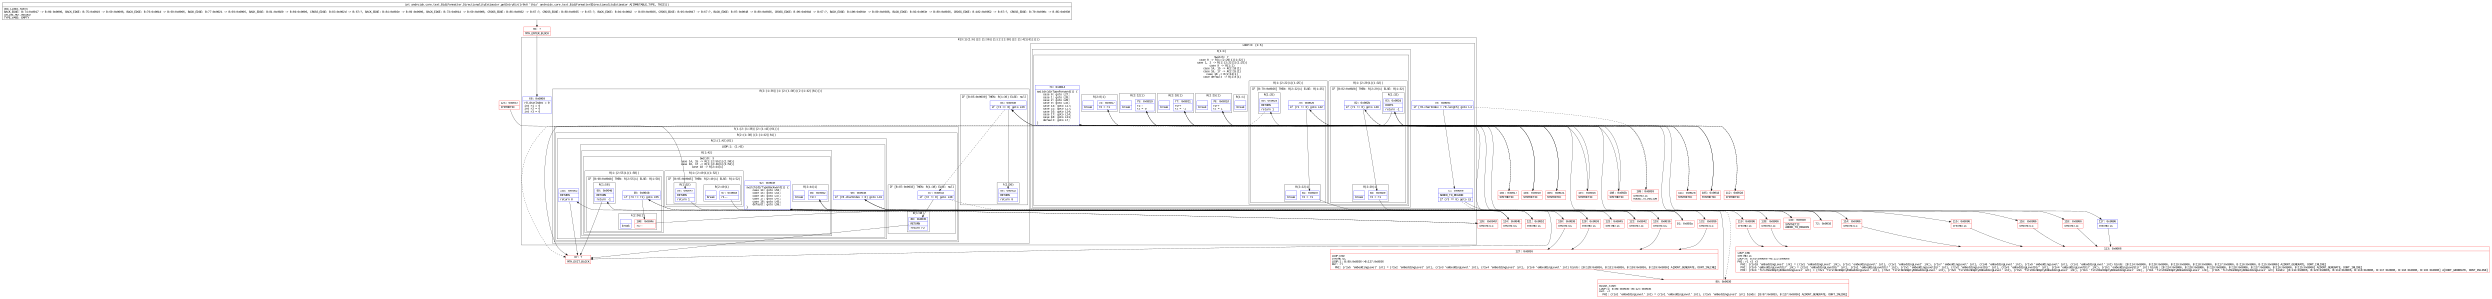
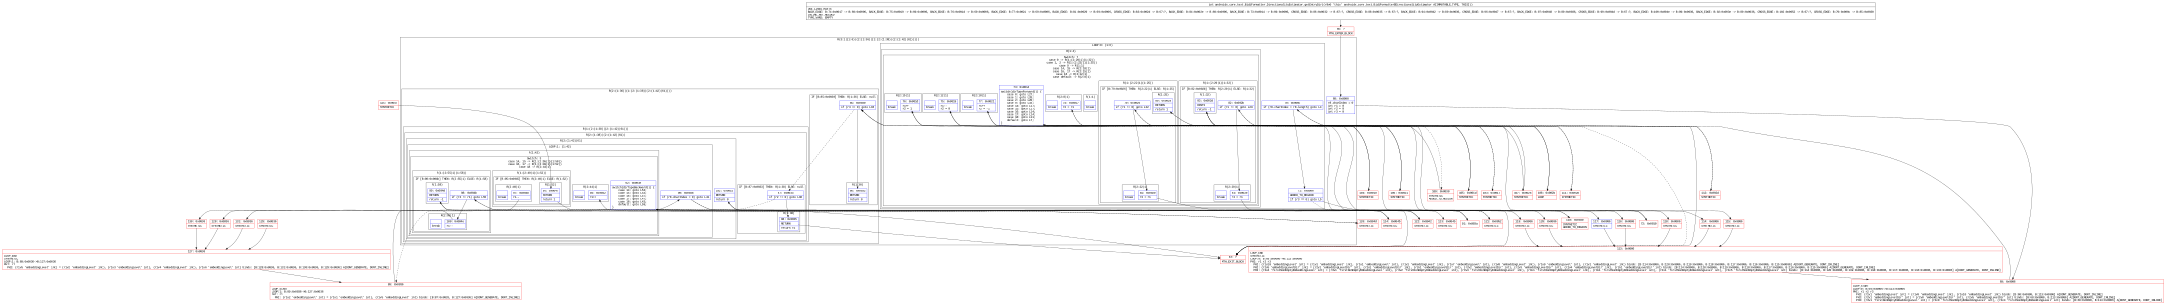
  digraph {
    fontname="Liberation Mono"
    node [color=blue fontname="Liberation Mono" shape=record]
    edge [fontname="Liberation Mono"]
    n1 [label="{84\:\ 0x002e|r3 = r1\l}"]
    n2 [label="{|break\l}"]
    n3 [label="{83\:\ 0x002d|HINTS\l|return \-1\l}"]
    n4 [label="{82\:\ 0x002b|if (r1 != 0) goto L29\l}"]
    n5 [label="{81\:\ 0x0029|r3 = r1\l}"]
    n6 [label="{|break\l}"]
    n7 [label="{80\:\ 0x0028|RETURN\l|return 1\l}"]
    n8 [label="{79\:\ 0x0026|if (r1 != 0) goto L22\l}"]
    n9 [label="{|break\l}"]
    n10 [label="{77\:\ 0x0021|r5++\lr2 = \-1\l}"]
    n11 [label="{|break\l}"]
    n12 [label="{76\:\ 0x001d|r1++\lr2 = 1\l}"]
    n13 [label="{|break\l}"]
    n14 [label="{75\:\ 0x0019|r1\-\-\lr2 = 0\l}"]
    n15 [label="{|break\l}"]
    n16 [label="{74\:\ 0x0017|r3 = r1\l}"]
    n17 [label="{|break\l}"]
    n18 [label="{73\:\ 0x0014|switch(dirTypeForward()) \{\l    case 0: goto L27;\l    case 1: goto L20;\l    case 2: goto L20;\l    case 9: goto L33;\l    case 14: goto L17;\l    case 15: goto L17;\l    case 16: goto L14;\l    case 17: goto L14;\l    case 18: goto L11;\l    default: goto L7;\l\}\l}"]
    n19 [label="{70\:\ 0x000c|if (r8.charIndex \< r8.length) goto L4\l}"]
    n20 [label="{71\:\ 0x000e|ADDED_TO_REGION\l|if (r3 == 0) goto L5\l}"]
    n21 [label="{86\:\ 0x0032|RETURN\l|return 0\l}"]
    n22 [label="{85\:\ 0x0030|if (r3 == 0) goto L36\l}"]
    n23 [label="{88\:\ 0x0035|RETURN\l|return r2\l}"]
    n24 [label="{87\:\ 0x0033|if (r2 != 0) goto L38\l}"]
-   n25 [color=red label="{100\:\ 0x004e|r1\-\-\l}"]
+   n25 [label="{100\:\ 0x004e|r1\-\-\l}"]
    n26 [label="{|break\l}"]
    n27 [label="{99\:\ 0x004d|RETURN\l|return \-1\l}"]
    n28 [label="{98\:\ 0x004b|if (r3 != r1) goto L55\l}"]
    n29 [label="{97\:\ 0x0048|r1\-\-\l}"]
    n30 [label="{|break\l}"]
    n31 [label="{96\:\ 0x0047|RETURN\l|return 1\l}"]
    n32 [label="{94\:\ 0x0042|r1++\l}"]
    n33 [label="{|break\l}"]
    n34 [label="{92\:\ 0x003e|switch(dirTypeBackward()) \{\l    case 14: goto L53;\l    case 15: goto L53;\l    case 16: goto L47;\l    case 17: goto L47;\l    case 18: goto L43;\l    default: goto L59;\l\}\l}"]
    n35 [label="{90\:\ 0x0038|if (r8.charIndex \> 0) goto L41\l}"]
    n36 [label="{102\:\ 0x0052|RETURN\l|return 0\l}"]
    n37 [label="{68\:\ 0x0000|r8.charIndex = 0\lint r1 = 0\lint r2 = 0\lint r3 = 0\l}"]
    n38 [color=red label="{120\:\ 0x0006|SYNTHETIC\l}"]
    n39 [color=red label="{105\:\ 0x001d|SYNTHETIC\l}"]
    n40 [color=red label="{67\:\ ?|MTH_EXIT_BLOCK\l}"]
    n41 [color=red label="{112\:\ 0x002d|SYNTHETIC\l}"]
    n42 [color=red label="{119\:\ 0x0006|SYNTHETIC\l}"]
    n43 [color=red label="{111\:\ 0x0028|SYNTHETIC\l}"]
    n44 [color=red label="{118\:\ 0x0006|SYNTHETIC\l}"]
    n45 [label="{117\:\ 0x0006|SYNTHETIC\l}"]
    n46 [color=red label="{116\:\ 0x0006|SYNTHETIC\l}"]
    n47 [color=red label="{115\:\ 0x0006|SYNTHETIC\l}"]
    n48 [color=red label="{103\:\ 0x0017|SYNTHETIC\l}"]
    n49 [color=red label="{104\:\ 0x0019|SYNTHETIC\l}"]
    n50 [color=red label="{106\:\ 0x0021|SYNTHETIC\l}"]
    n51 [color=red label="{107\:\ 0x0026|SYNTHETIC\l}"]
-   n52 [color=red label="{108\:\ 0x002b|SYNTHETIC\l}"]
+   n52 [color=red label="{108\:\ 0x002b|LOOP\l}"]
    n53 [color=red label="{114\:\ 0x0006|SYNTHETIC\l}"]
    n54 [color=red label="{109\:\ 0x0030|SYNTHETIC\lADDED_TO_REGION\l}"]
    n55 [color=red label="{72\:\ 0x0010}"]
    n56 [color=red label="{110\:\ 0x0030|SYNTHETIC\lADDED_TO_REGION\l}"]
-   n57 [color=red label="{89\:\ 0x0036|BLOCK_START\lLOOP:1: B:89:0x0036\-\>B:127:0x0036\lPHI: r1 \l  PHI: (r1v2 'embeddingLevel' int) = (r1v1 'embeddingLevel' int), (r1v5 'embeddingLevel' int) binds: [B:87:0x0033, B:127:0x0036] A[DONT_GENERATE, DONT_INLINE]\l}"]
+   n57 [color=red label="{89\:\ 0x0036|LOOP_START\lLOOP:1: B:89:0x0036\-\>B:127:0x0036\lPHI: r1 \l  PHI: (r1v2 'embeddingLevel' int) = (r1v1 'embeddingLevel' int), (r1v5 'embeddingLevel' int) binds: [B:87:0x0033, B:127:0x0036] A[DONT_GENERATE, DONT_INLINE]\l}"]
    n58 [color=red label="{131\:\ 0x0036|SYNTHETIC\l}"]
    n59 [color=red label="{126\:\ 0x004d|SYNTHETIC\l}"]
    n60 [color=red label="{130\:\ 0x0036|SYNTHETIC\l}"]
    n61 [color=red label="{129\:\ 0x0036|SYNTHETIC\l}"]
    n62 [color=red label="{122\:\ 0x0042|SYNTHETIC\l}"]
    n63 [color=red label="{123\:\ 0x0045|SYNTHETIC\l}"]
    n64 [color=red label="{124\:\ 0x004b|SYNTHETIC\l}"]
    n65 [color=red label="{128\:\ 0x0036|SYNTHETIC\l}"]
    n66 [color=red label="{91\:\ 0x003a}"]
    n67 [color=red label="{121\:\ 0x0052|SYNTHETIC\l}"]
+   n68 [color=red label="{69\:\ 0x0006|LOOP_START\lLOOP:0: B:69:0x0006\-\>B:113:0x0006\lPHI: r1 r2 r3 \l  PHI: (r1v1 'embeddingLevel' int) = (r1v0 'embeddingLevel' int), (r1v10 'embeddingLevel' int) binds: [B:68:0x0000, B:113:0x0006] A[DONT_GENERATE, DONT_INLINE]\l  PHI: (r2v1 'embeddingLevelDir' int) = (r2v0 'embeddingLevelDir' int), (r2v5 'embeddingLevelDir' int) binds: [B:68:0x0000, B:113:0x0006] A[DONT_GENERATE, DONT_INLINE]\l  PHI: (r3v1 'firstNonEmptyEmbeddingLevel' int) = (r3v0 'firstNonEmptyEmbeddingLevel' int), (r3v4 'firstNonEmptyEmbeddingLevel' int) binds: [B:68:0x0000, B:113:0x0006] A[DONT_GENERATE, DONT_INLINE]\l}"]
    n69 [color=red label="{113\:\ 0x0006|LOOP_END\lSYNTHETIC\lLOOP:0: B:69:0x0006\-\>B:113:0x0006\lPHI: r1 r2 r3 \l  PHI: (r1v10 'embeddingLevel' int) = (r1v1 'embeddingLevel' int), (r1v1 'embeddingLevel' int), (r1v1 'embeddingLevel' int), (r1v7 'embeddingLevel' int), (r1v8 'embeddingLevel' int), (r1v9 'embeddingLevel' int), (r1v1 'embeddingLevel' int) binds: [B:114:0x0006, B:120:0x0006, B:119:0x0006, B:118:0x0006, B:117:0x0006, B:116:0x0006, B:115:0x0006] A[DONT_GENERATE, DONT_INLINE]\l  PHI: (r2v5 'embeddingLevelDir' int) = (r2v1 'embeddingLevelDir' int), (r2v1 'embeddingLevelDir' int), (r2v1 'embeddingLevelDir' int), (r2v2 'embeddingLevelDir' int), (r2v3 'embeddingLevelDir' int), (r2v4 'embeddingLevelDir' int), (r2v1 'embeddingLevelDir' int) binds: [B:114:0x0006, B:120:0x0006, B:119:0x0006, B:118:0x0006, B:117:0x0006, B:116:0x0006, B:115:0x0006] A[DONT_GENERATE, DONT_INLINE]\l  PHI: (r3v4 'firstNonEmptyEmbeddingLevel' int) = (r3v1 'firstNonEmptyEmbeddingLevel' int), (r3v2 'firstNonEmptyEmbeddingLevel' int), (r3v3 'firstNonEmptyEmbeddingLevel' int), (r3v1 'firstNonEmptyEmbeddingLevel' int), (r3v1 'firstNonEmptyEmbeddingLevel' int), (r3v1 'firstNonEmptyEmbeddingLevel' int), (r3v5 'firstNonEmptyEmbeddingLevel' int) binds: [B:114:0x0006, B:120:0x0006, B:119:0x0006, B:118:0x0006, B:117:0x0006, B:116:0x0006, B:115:0x0006] A[DONT_GENERATE, DONT_INLINE]\l}"]
    n70 [color=red label="{127\:\ 0x0036|LOOP_END\lSYNTHETIC\lLOOP:1: B:89:0x0036\-\>B:127:0x0036\lPHI: r1 \l  PHI: (r1v5 'embeddingLevel' int) = (r1v2 'embeddingLevel' int), (r1v3 'embeddingLevel' int), (r1v4 'embeddingLevel' int), (r1v6 'embeddingLevel' int) binds: [B:128:0x0036, B:131:0x0036, B:130:0x0036, B:129:0x0036] A[DONT_GENERATE, DONT_INLINE]\l}"]
    n71 [color=red label="{125\:\ 0x0047|SYNTHETIC\l}"]
    n72 [color=red label="{66\:\ ?|MTH_ENTER_BLOCK\l}"]
    n73 [label="{int androidx.core.text.BidiFormatter.DirectionalityEstimator.getEntryDir((r8v0 'this' androidx.core.text.BidiFormatter$DirectionalityEstimator A[IMMUTABLE_TYPE, THIS]))  | USE_LINES_HINTS\lBACK_EDGE: B:74:0x0017 \-\> B:69:0x0006, BACK_EDGE: B:75:0x0019 \-\> B:69:0x0006, BACK_EDGE: B:76:0x001d \-\> B:69:0x0006, BACK_EDGE: B:77:0x0021 \-\> B:69:0x0006, BACK_EDGE: B:81:0x0029 \-\> B:69:0x0006, CROSS_EDGE: B:83:0x002d \-\> B:67:?, BACK_EDGE: B:84:0x002e \-\> B:69:0x0006, BACK_EDGE: B:73:0x0014 \-\> B:69:0x0006, CROSS_EDGE: B:86:0x0032 \-\> B:67:?, CROSS_EDGE: B:88:0x0035 \-\> B:67:?, BACK_EDGE: B:94:0x0042 \-\> B:89:0x0036, CROSS_EDGE: B:96:0x0047 \-\> B:67:?, BACK_EDGE: B:97:0x0048 \-\> B:89:0x0036, CROSS_EDGE: B:99:0x004d \-\> B:67:?, BACK_EDGE: B:100:0x004e \-\> B:89:0x0036, BACK_EDGE: B:92:0x003e \-\> B:89:0x0036, CROSS_EDGE: B:102:0x0052 \-\> B:67:?, CROSS_EDGE: B:70:0x000c \-\> B:85:0x0030\lINLINE_NOT_NEEDED\lTYPE_VARS: EMPTY\l}" color=""]
    subgraph cluster_1 {
      label="R(3:1|(1:6)|(2:(1:36)|(1:(2:(1:38)|(2:(1:42)|61)))))"
      n37
      subgraph cluster_2 {
        label="LOOP:0: (1:6)"
        n19
        n20
        subgraph cluster_3 {
          label="R(1:4)"
          subgraph cluster_4 {
            label="Switch: 7\n case 0 -> R(1:(2:29|1)(1:32))\n case 1, 2 -> R(1:(2:22|1)(1:25))\n case 9 -> R(1:1)\n case 14, 15 -> R(2:18|1)\n case 16, 17 -> R(2:15|1)\n case 18 -> R(2:12|1)\n case default -> R(2:8|1)"
            n18
            subgraph cluster_5 {
              label="R(1:(2:29|1)(1:32))"
              subgraph cluster_6 {
                label="IF [B:82:0x002b] THEN: R(2:29|1) ELSE: R(1:32)"
                n4
                subgraph cluster_7 {
                  label="R(2:29|1)"
                  n1
                  n2
                }
                subgraph cluster_8 {
                  label="R(1:32)"
                  n3
                }
              }
            }
            subgraph cluster_9 {
              label="R(1:(2:22|1)(1:25))"
              subgraph cluster_10 {
                label="IF [B:79:0x0026] THEN: R(2:22|1) ELSE: R(1:25)"
                n8
                subgraph cluster_11 {
                  label="R(2:22|1)"
                  n5
                  n6
                }
                subgraph cluster_12 {
                  label="R(1:25)"
                  n7
                }
              }
            }
            subgraph cluster_13 {
              label="R(1:1)"
              n9
            }
            subgraph cluster_14 {
              label="R(2:18|1)"
              n10
              n11
            }
            subgraph cluster_15 {
              label="R(2:15|1)"
              n12
              n13
            }
            subgraph cluster_16 {
              label="R(2:12|1)"
              n14
              n15
            }
            subgraph cluster_17 {
              label="R(2:8|1)"
              n16
              n17
            }
          }
        }
      }
      subgraph cluster_18 {
        label="R(2:(1:36)|(1:(2:(1:38)|(2:(1:42)|61))))"
        subgraph cluster_19 {
          label="IF [B:85:0x0030] THEN: R(1:36) ELSE: null"
          n22
          subgraph cluster_20 {
            label="R(1:30)"
            n21
          }
        }
        subgraph cluster_21 {
          label="R(1:(2:(1:38)|(2:(1:42)|61)))"
          subgraph cluster_22 {
            label="R(2:(1:38)|(2:(1:42)|61))"
            subgraph cluster_23 {
              label="IF [B:87:0x0033] THEN: R(1:38) ELSE: null"
              n24
              subgraph cluster_24 {
                label="R(1:38)"
                n23
              }
            }
            subgraph cluster_25 {
              label="R(2:(1:42)|61)"
              n36
              subgraph cluster_26 {
                label="LOOP:1: (1:42)"
                n35
                subgraph cluster_27 {
                  label="R(1:42)"
                  subgraph cluster_28 {
                    label="Switch: 3\n case 14, 15 -> R(1:(2:55|1)(1:58))\n case 16, 17 -> R(1:(2:49|1)(1:52))\n case 18 -> R(2:44|1)"
                    n34
                    subgraph cluster_29 {
                      label="R(1:(2:55|1)(1:58))"
                      subgraph cluster_30 {
                        label="IF [B:98:0x004b] THEN: R(2:55|1) ELSE: R(1:58)"
                        n28
                        subgraph cluster_31 {
                          label="R(2:55|1)"
                          n25
                          n26
                        }
                        subgraph cluster_32 {
                          label="R(1:58)"
                          n27
                        }
                      }
                    }
                    subgraph cluster_33 {
                      label="R(1:(2:49|1)(1:52))"
                      subgraph cluster_34 {
                        label="IF [B:95:0x0045] THEN: R(2:49|1) ELSE: R(1:52)"
                        subgraph cluster_35 {
                          label="R(2:49|1)"
                          n29
                          n30
                        }
                        subgraph cluster_36 {
                          label="R(1:52)"
                          n31
                        }
                      }
                    }
                    subgraph cluster_37 {
                      label="R(2:44|1)"
                      n32
                      n33
                    }
                  }
                }
              }
            }
          }
        }
      }
    }
    n1 -> n38
    n3 -> n39
    n3 -> n40
    n4 -> n1
    n4 -> n41 [style=dashed]
    n5 -> n42
    n7 -> n40 [style=dashed]
    n8 -> n5
    n8 -> n43 [style=dashed]
    n10 -> n44
    n12 -> n45
    n14 -> n46
    n16 -> n47
    n18 -> n48
    n18 -> n49
    n18 -> n50
    n18 -> n51
    n18 -> n52
    n18 -> n53
    n19 -> n20
    n19 -> n54 [style=dashed]
    n20 -> n55
    n20 -> n56 [style=dashed]
    n22 -> n21
    n22 -> n24 [style=dashed]
    n23 -> n40
    n24 -> n23
    n24 -> n57 [style=dashed]
    n25 -> n58
    n27 -> n40
    n28 -> n25
    n28 -> n59 [style=dashed]
    n29 -> n60
    n31 -> n40
-   n32 -> n61
    n34 -> n62
    n34 -> n63
    n34 -> n64
    n34 -> n65
    n35 -> n66
    n35 -> n67 [style=dashed]
    n36 -> n40
+   n37 -> n68
    n38 -> n69
    n39 -> n12
    n41 -> n3
    n42 -> n69
    n43 -> n7
    n44 -> n69
    n45 -> n69
    n46 -> n69
    n47 -> n69
    n48 -> n16 [style=dashed]
    n49 -> n14
    n50 -> n10
    n51 -> n8
    n52 -> n4
    n53 -> n69
    n54 -> n22
    n55 -> n18
    n56 -> n22
    n57 -> n35
    n58 -> n70
    n59 -> n27
    n60 -> n70
    n61 -> n70
    n62 -> n32
    n64 -> n28
    n65 -> n70
    n66 -> n34
    n67 -> n36
+   n68 -> n19
+   n69 -> n68
    n70 -> n57
    n71 -> n31
    n72 -> n37
    n73 -> n72
  }
